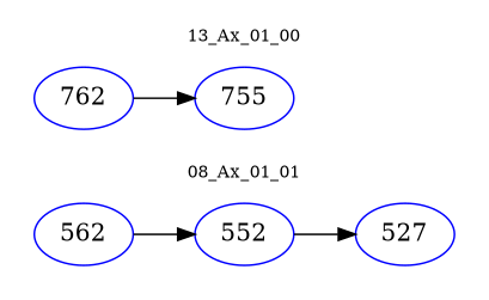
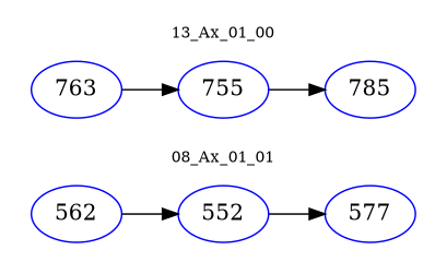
  digraph {
    rankdir=LR
    node [color=blue]
    edge [color=black]
    n1 [label=562]
    n2 [label=552]
-   n3 [label=527]
-   n4 [label=762]
+   n3 [label=577]
+   n4 [label=763]
    n5 [label=755]
+   n6 [label=785]
    subgraph cluster_1 {
      color=white
      fontsize=10
      label="08_Ax_01_01"
      n1
      n2
      n3
    }
    subgraph cluster_2 {
      color=white
      fontsize=10
      label="13_Ax_01_00"
      n4
      n5
+     n6
    }
    n1 -> n2
    n2 -> n3
    n4 -> n5
+   n5 -> n6
  }
